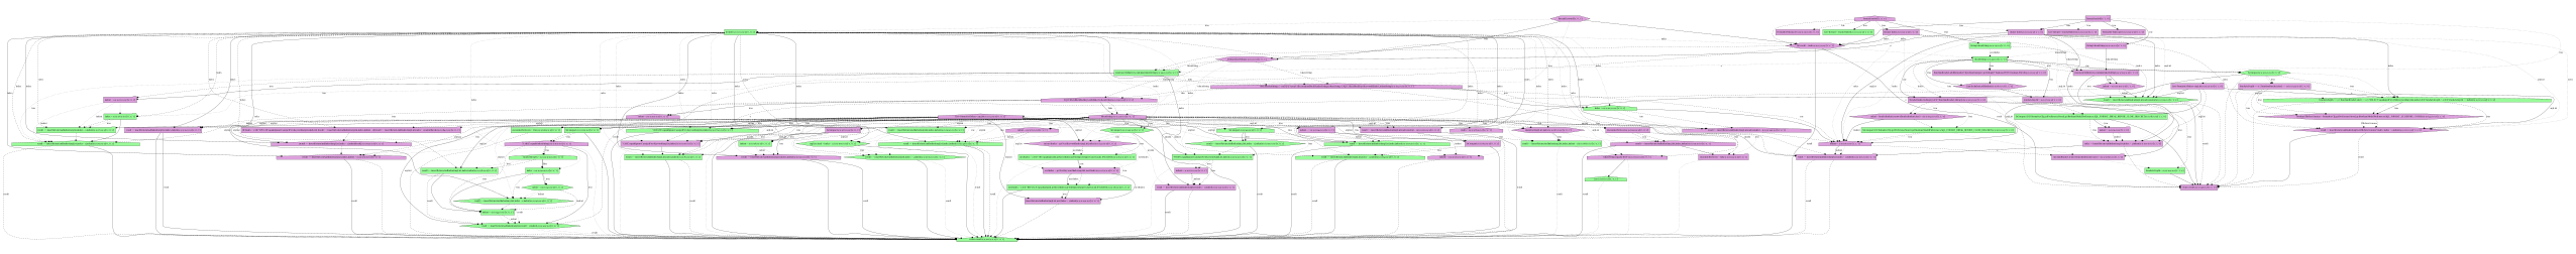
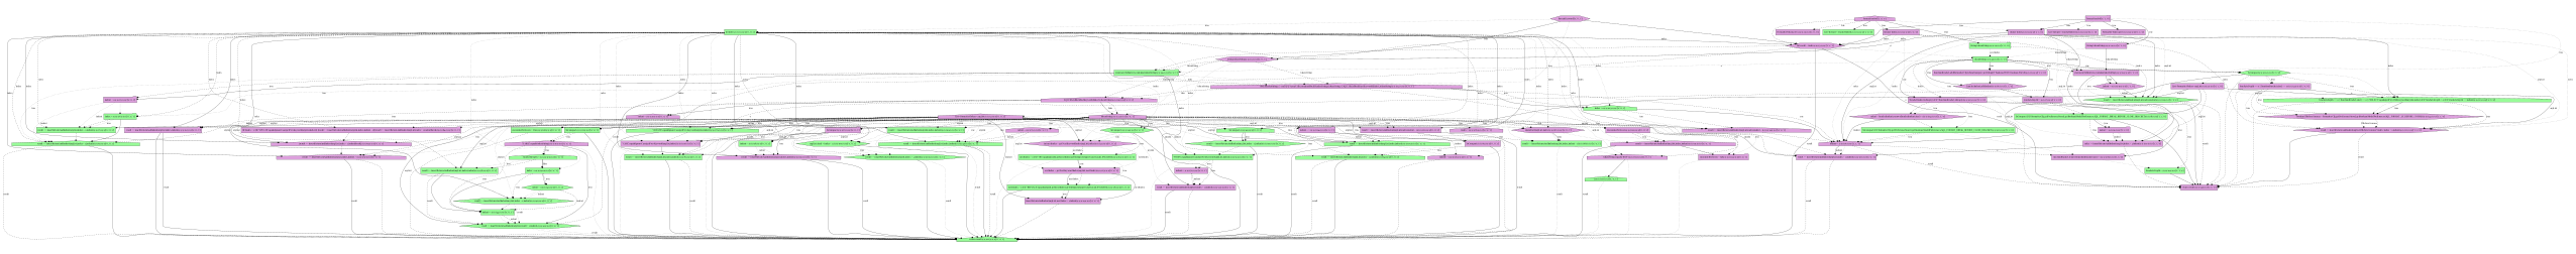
  digraph {
    fontname="Playfair Display"
    node [fillcolor=plum fontname="Playfair Display" shape=box style=filled]
    edge [arrowhead=diamond fontname="Playfair Display" style=dashed]
    n1 [fillcolor=palegreen label="\"WHEN\".equalsIgnoreCase(getNextKeyword(argList,index))@@@51@@@['0', '0', '1']"]
    n2 [label="indent++@@@52@@@['0', '0', '1']"]
    n3 [label="result += insertReturnAndIndent(argList,index + 1,indent)@@@53@@@['0', '0', '1']"]
    n4 [fillcolor=palegreen label="return result@@@117@@@['0', '0', '1']" shape=house]
    n5 [fillcolor=palegreen label="result += insertReturnAndIndent(argList,index,indent)@@@38@@@['0', '0', '1']"]
    n6 [fillcolor=palegreen label="result += insertReturnAndIndent(argList,result + 1,indent)@@@45@@@['0', '0', '1']" shape=hexagon]
    n7 [fillcolor=palegreen label="indent++@@@44@@@['0', '0', '1']" shape=folder]
    n8 [fillcolor=palegreen label="result += insertReturnAndIndent(argList,index - 1,indent)@@@42@@@['0', '0', '1']" shape=hexagon]
    n9 [label="tokenString@@@23@@@['0', '0', '1']" shape=house]
    n10 [fillcolor=palegreen label="result += insertReturnAndIndent(argList,index,indent)@@@82@@@['0', '0', '1']"]
    n11 [label="!isCompact@@@57@@@['0', '0', '1']" shape=folder]
    n12 [label="{if (index > 1) {if (\"UPDATE\".equalsIgnoreCase(getPrevKeyword(argList,index))) {result += insertReturnAndIndent(argList,index,indent - 1)}}result += insertReturnAndIndent(argList,index + 1,indent)break}@@@84@@@['0', '0', '1']" shape=folder]
    n13 [label="!encounterBetween@@@110@@@['0', '0', '1']"]
    n14 [fillcolor=palegreen label="!isCompact@@@35@@@['0', '0', '1']"]
    n15 [label="indent -= 2@@@104@@@['0', '0', '1']" shape=folder]
    n16 [label="indent++@@@106@@@['0', '0', '1']" shape=house]
    n17 [fillcolor=palegreen label="result += insertReturnAndIndent(argList,index,indent)@@@105@@@['0', '0', '1']" shape=house]
    n18 [fillcolor=palegreen label="!isCompact@@@24@@@['0', '0', '1']" shape=hexagon]
    n19 [label="!isCompact@@@63@@@['0', '0', '1']"]
    n20 [fillcolor=palegreen label="argList.size() < index + 3@@@100@@@['0', '0', '1']" shape=hexagon]
    n21 [label="tokenString.equals(\"JOIN\")@@@70@@@['0', '0', '1']" shape=house]
    n22 [fillcolor=palegreen label="result += insertReturnAndIndent(argList,index,indent)@@@99@@@['0', '0', '1']"]
    n23 [label="encounterBetween = false@@@113@@@['0', '0', '1']" shape=folder]
    n24 [fillcolor=palegreen label="result += insertReturnAndIndent(argList,index,indent)@@@74@@@['0', '0', '1']" shape=house]
    n25 [label="\"CASE\".equalsIgnoreCase(getPrevKeyword(argList,index))@@@79@@@['0', '0', '1']" shape=folder]
    n26 [label="{result += insertReturnAndIndent(argList,index + 1,indent)break}@@@93@@@['0', '0', '1']" shape=house]
    n27 [fillcolor=palegreen label="!isCompact@@@49@@@['0', '0', '1']" shape=house]
    n28 [label="isJoinStart(argList,index)@@@67@@@['0', '0', '1']" shape=hexagon]
    n29 [fillcolor=palegreen label="\"CREATE\".equalsIgnoreCase(getPrevKeyword(argList,index))@@@76@@@['0', '0', '1']" shape=house]
    n30 [label="index > 1@@@85@@@['0', '0', '1']" shape=house]
    n31 [label="indent--@@@73@@@['0', '0', '1']" shape=house]
    n32 [label="result += insertReturnAndIndent(argList,index,indent + 1)@@@97@@@['0', '0', '1']" shape=house]
    n33 [fillcolor=palegreen label="encounterBetween = true@@@108@@@['0', '0', '1']"]
    n34 [label="result += insertReturnAndIndent(argList,index,indent - 1)@@@62@@@['0', '0', '1']"]
    n35 [label="result += insertReturnAndIndent(argList,index,indent)@@@59@@@['0', '0', '1']" shape=house]
    n36 [fillcolor=palegreen label="indent--@@@58@@@['0', '0', '1']"]
    n37 [label="result += insertReturnAndIndent(argList,index,indent)@@@111@@@['0', '0', '1']" shape=house]
    n38 [label="!\"TABLE\".equals(tokenString)@@@36@@@['0', '0', '1']" shape=house]
    n39 [label="int nextIndex = getNextKeywordIndex(argList,index)@@@25@@@['0', '0', '1']" shape=hexagon]
    n40 [fillcolor=palegreen label="nextIndex > 0 && \"OR\".equals(argList.get(nextIndex).getString().toUpperCase(Locale.ENGLISH))@@@26@@@['0', '0', '1']" shape=folder]
    n41 [fillcolor=palegreen label="result += insertReturnAndIndent(argList,index + 1,indent)@@@64@@@['0', '0', '1']" shape=house]
    n42 [fillcolor=palegreen label="result += insertReturnAndIndent(argList,index + 3,indent)@@@101@@@['0', '0', '1']" shape=hexagon]
    n43 [fillcolor=palegreen label="{}@@@70@@@['0', '0', '1']" shape=house]
    n44 [fillcolor=palegreen label="result += insertReturnAndIndent(argList,index - 1,indent)@@@50@@@['0', '0', '1']" shape=hexagon]
    n45 [fillcolor=palegreen label="result += insertReturnAndIndent(argList,index,indent - 1)@@@68@@@['0', '0', '1']"]
    n46 [label="insertReturnAndIndent(argList,nextIndex + 1,indent)@@@29@@@['0', '0', '1']" shape=folder]
    n47 [label="formatSymbol['1', '0', '0']" shape=house]
    n48 [label="Integer index@@@2@@@['1', '1', '0']" shape=folder]
    n49 [label="Integer index@@@2@@@['1', '0', '0']"]
    n50 [fillcolor=palegreen label="String tokenString@@@2@@@['1', '0', '0']" shape=folder]
    n51 [label="int result = index@@@3@@@['1', '1', '1']" shape=hexagon]
    n52 [label="FormatterToken prev@@@2@@@['1', '0', '0']"]
    n53 [fillcolor=palegreen label="List<Integer> bracketIndent@@@2@@@['1', '0', '0']"]
    n54 [label="String tokenString@@@2@@@['0', '0', '1']" shape=hexagon]
    n55 [label="result += insertReturnAndIndent(argList,lfBeforeComma? index: index + 1,indent)@@@25@@@['1', '1', '0']" shape=hexagon]
    n56 [fillcolor=palegreen label="result += insertReturnAndIndent(argList,index,indent)@@@31@@@['1', '1', '0']" shape=hexagon]
    n57 [fillcolor=palegreen label="bracketsDepth <= 0 || functionBracket.size() == 0 || (\"SELECT\".equals(getPrevDMLKeyword(argList,index)) && bracketsDepth > 0 && bracketsDepth == indent)@@@23@@@['0', '1', '0']" shape=house]
    n58 [label="index += insertReturnAndIndent(argList,index + 1,indent)@@@10@@@['1', '1', '0']"]
    n59 [label="indent++@@@16@@@['1', '1', '1']" shape=house]
    n60 [label="statementDelimiters.contains(tokenString)@@@29@@@['1', '1', '0']"]
    n61 [fillcolor=palegreen label="tokenString@@@4@@@['1', '1', '0']"]
    n62 [fillcolor=palegreen label="statementDelimiters.contains(tokenString)@@@4@@@['0', '0', '1']" shape=folder]
    n63 [label="return result@@@34@@@['1', '1', '0']"]
    n64 [label="blockHeaderStrings != null && ArrayUtils.contains(blockHeaderStrings,tokenString) || SQLUtils.isBlockStartKeyword(dialect,tokenString)@@@12@@@['0', '0', '1']" shape=house]
    n65 [label="SQLUtils.isBlockEndKeyword(dialect,tokenString)@@@19@@@['0', '0', '1']" shape=house]
    n66 [label="boolean lfBeforeComma = formatterCfg.getPreferenceStore().getBoolean(ModelPreferences.SQL_FORMAT_LF_BEFORE_COMMA)@@@24@@@['1', '1', '0']" shape=hexagon]
    n67 [label="result += insertReturnAndIndent(argList,index + 1,indent)@@@17@@@['0', '0', '1']" shape=folder]
    n68 [label="functionBracket.remove(functionBracket.size() - 1)@@@18@@@['1', '1', '0']" shape=folder]
    n69 [fillcolor=palegreen label="index > 0@@@40@@@['0', '0', '1']"]
    n70 [fillcolor=palegreen label="indent = 0@@@41@@@['0', '0', '1']" shape=hexagon]
    n71 [fillcolor=palegreen label="result += insertReturnAndIndent(argList,index + 1,indent)@@@9@@@['0', '0', '1']" shape=house]
    n72 [fillcolor=palegreen label="index > 0@@@6@@@['0', '0', '1']" shape=folder]
    n73 [label="indent = 0@@@5@@@['0', '0', '1']" shape=folder]
    n74 [fillcolor=palegreen label="index > 0@@@13@@@['0', '0', '1']" shape=house]
    n75 [fillcolor=palegreen label="result += insertReturnAndIndent(argList,index - 1,indent)@@@7@@@['0', '0', '1']" shape=folder]
    n76 [label="result += insertReturnAndIndent(argList,index,indent - 1)@@@14@@@['0', '0', '1']" shape=house]
    n77 [label="indent--@@@20@@@['0', '0', '1']" shape=house]
    n78 [label="result += insertReturnAndIndent(argList,index,indent)@@@21@@@['0', '0', '1']" shape=folder]
    n79 [label="bracketIndent.add(indent)@@@6@@@['1', '1', '0']" shape=hexagon]
    n80 [label="bracketsDepth++@@@7@@@['1', '1', '0']"]
    n81 [fillcolor=palegreen label="!isCompact && formatterCfg.getPreferenceStore().getBoolean(ModelPreferences.SQL_FORMAT_BREAK_BEFORE_CLOSE_BRACKET)@@@8@@@['1', '1', '0']" shape=folder]
    n82 [label="indent = 0@@@30@@@['1', '1', '0']" shape=hexagon]
    n83 [label="!bracketIndent.isEmpty() && !functionBracket.isEmpty()@@@13@@@['1', '1', '0']"]
    n84 [fillcolor=palegreen label="!isCompact@@@22@@@['1', '1', '0']" shape=hexagon]
    n85 [label="functionBracket.add(formatterCfg.isFunction(prev.getString())? Boolean.TRUE: Boolean.FALSE)@@@5@@@['1', '1', '0']"]
    n86 [fillcolor=palegreen label="bracketsDepth > 0@@@37@@@['0', '0', '1']" shape=house]
    n87 [fillcolor=palegreen label="int index@@@2@@@['0', '0', '1']"]
    n88 [label="nextIndex = getNextKeywordIndex(argList,nextIndex)@@@27@@@['0', '0', '1']"]
    n89 [label="List<FormatterToken> argList@@@2@@@['0', '0', '1']" shape=house]
    n90 [fillcolor=palegreen label="nextIndex > 0 && \"REPLACE\".equals(argList.get(nextIndex).getString().toUpperCase(Locale.ENGLISH))@@@28@@@['0', '0', '1']"]
    n91 [label="List<Integer> bracketIndent@@@2@@@['0', '1', '0']"]
    n92 [fillcolor=palegreen label="bracketsDepth--@@@19@@@['1', '1', '0']" shape=folder]
    n93 [label="indent = bracketIndent.remove(bracketIndent.size() - 1)@@@14@@@['1', '1', '0']" shape=hexagon]
    n94 [fillcolor=palegreen label="!isCompact && formatterCfg.getPreferenceStore().getBoolean(ModelPreferences.SQL_FORMAT_BREAK_BEFORE_CLOSE_BRACKET)@@@15@@@['1', '1', '0']"]
    n95 [label="bracketsDepth <= 0 || functionBracket.size() == 0@@@23@@@['1', '0', '0']"]
    n96 [label="indent++@@@9@@@['1', '1', '0']" shape=folder]
    n97 [label="formatKeyword['0', '0', '1']" shape=hexagon]
    n98 [label="formatSymbol['0', '1', '0']" shape=folder]
    n99 [label="List<FormatterToken> argList@@@2@@@['0', '1', '0']" shape=folder]
    n100 [label="String tokenString@@@2@@@['0', '1', '0']"]
    n101 [label="FormatterToken prev@@@2@@@['0', '1', '0']"]
    n1 -> n2 [arrowhead=dot style=dotted]
    n1 -> n2 [arrowhead=dot label=true]
    n1 -> n3 [label=true]
    n1 -> n4 [arrowhead=dot style=dotted]
    n2 -> n3 [arrowhead=dot]
    n2 -> n3 [arrowhead=dot label=indent]
    n3 -> n4
    n3 -> n4 [arrowhead=dot label=result style=solid]
    n5 -> n6 [arrowhead=dot label=result]
    n5 -> n7 [style=solid]
    n6 -> n4 [arrowhead=dot label=result style=dotted]
    n6 -> n4 [arrowhead=dot style=dotted]
    n7 -> n6 [style=dotted]
    n7 -> n6 [arrowhead=dot label=indent]
    n8 -> n6 [label=result style=dotted]
    n8 -> n7
    n9 -> n4 [style=dotted]
    n9 -> n10 [arrowhead=dot label=true style=dotted]
    n9 -> n10
    n9 -> n11 [arrowhead=dot label=true style=dotted]
    n9 -> n11 [style=solid]
    n9 -> n12 [arrowhead=dot style=dotted]
    n9 -> n13 [arrowhead=dot label=true style=dotted]
    n9 -> n13
    n9 -> n14
    n9 -> n14 [label=true style=solid]
    n9 -> n15 [label=true style=dotted]
    n9 -> n15 [style=dotted]
    n9 -> n16 [label=true style=dotted]
    n9 -> n17 [label=true style=solid]
    n9 -> n18 [arrowhead=dot label=true style=solid]
    n9 -> n18 [style=dotted]
    n9 -> n19 [label=true style=solid]
    n9 -> n20 [arrowhead=dot label=true style=dotted]
    n9 -> n21 [arrowhead=dot label=true]
    n9 -> n22 [arrowhead=dot label=true style=dotted]
    n9 -> n22 [style=dotted]
    n9 -> n23 [arrowhead=dot label=true style=dotted]
    n9 -> n24 [label=true style=dotted]
    n9 -> n25 [label=true]
    n9 -> n25 [style=solid]
    n9 -> n26 [arrowhead=dot]
    n9 -> n27 [style=dotted]
    n9 -> n27 [arrowhead=dot label=true]
    n9 -> n28 [arrowhead=dot]
    n9 -> n28 [arrowhead=dot label=true style=dotted]
    n9 -> n29 [label=true style=solid]
    n9 -> n29
    n9 -> n30 [arrowhead=dot label=true]
    n9 -> n31 [arrowhead=dot label=true style=dotted]
    n9 -> n31 [style=dotted]
    n9 -> n32 [label=true style=dotted]
    n9 -> n32 [style=dotted]
    n9 -> n33 [arrowhead=dot]
    n9 -> n33 [label=true style=solid]
    n9 -> n34 [arrowhead=dot label=true]
    n9 -> n34 [arrowhead=dot style=dotted]
    n10 -> n4 [label=result]
    n10 -> n4 [style=solid]
    n11 -> n4 [arrowhead=dot style=solid]
    n11 -> n35 [arrowhead=dot label=true style=solid]
    n11 -> n36 [arrowhead=dot style=dotted]
    n11 -> n36 [label=true style=solid]
    n12 -> n26
    n13 -> n23
    n13 -> n37
    n13 -> n37 [arrowhead=dot label=true]
    n14 -> n4 [arrowhead=dot style=solid]
    n14 -> n38 [label=true]
    n14 -> n38 [arrowhead=dot]
    n15 -> n16 [arrowhead=dot label=indent]
    n15 -> n17 [arrowhead=dot label=indent]
    n15 -> n17 [style=solid]
    n16 -> n4
    n17 -> n4 [label=result style=solid]
    n17 -> n16 [style=dotted]
    n18 -> n4 [arrowhead=dot style=solid]
    n18 -> n39 [arrowhead=dot label=true style=dotted]
    n18 -> n39 [style=dotted]
    n18 -> n40 [label=true]
    n19 -> n4 [style=solid]
    n19 -> n41 [arrowhead=dot label=true]
    n19 -> n41 [style=dotted]
    n20 -> n4 [style=solid]
    n20 -> n42 [arrowhead=dot style=dotted]
    n20 -> n42 [label=true style=dotted]
    n21 -> n4 [style=dotted]
    n21 -> n43 [arrowhead=dot style=solid]
    n22 -> n4 [arrowhead=dot label=result style=dotted]
    n22 -> n20 [style=dotted]
    n23 -> n4 [arrowhead=dot style=dotted]
    n24 -> n4 [style=solid]
    n24 -> n4 [label=result]
    n25 -> n4 [style=dotted]
    n25 -> n10 [arrowhead=dot style=solid]
    n26 -> n32
    n27 -> n1 [label=true style=dotted]
    n27 -> n4 [arrowhead=dot]
    n27 -> n44 [arrowhead=dot style=solid]
    n27 -> n44 [label=true style=solid]
    n28 -> n21 [style=dotted]
    n28 -> n45 [style=dotted]
    n28 -> n45 [label=true style=solid]
    n29 -> n4 [style=solid]
    n29 -> n25
    n31 -> n24 [arrowhead=dot label=indent]
    n31 -> n24
    n32 -> n4
    n32 -> n4 [arrowhead=dot label=result style=solid]
    n33 -> n4 [arrowhead=dot]
    n34 -> n4 [label=result style=solid]
    n34 -> n19 [style=solid]
    n35 -> n4 [style=solid]
    n35 -> n4 [label=result style=solid]
    n36 -> n35 [arrowhead=dot style=dotted]
    n36 -> n35 [arrowhead=dot label=indent style=dotted]
    n37 -> n4 [arrowhead=dot label=result style=solid]
    n37 -> n23 [arrowhead=dot style=solid]
    n38 -> n4 [style=dotted]
    n38 -> n6 [arrowhead=dot label=true style=solid]
    n38 -> n7 [arrowhead=dot label=true]
    n38 -> n86 [arrowhead=dot]
    n38 -> n86 [arrowhead=dot label=true style=solid]
    n39 -> n40 [arrowhead=dot label=nextIndex style=dotted]
    n39 -> n40 [arrowhead=dot]
    n39 -> n88 [arrowhead=dot label=nextIndex style=dotted]
    n40 -> n4 [style=dotted]
    n40 -> n88 [arrowhead=dot]
    n40 -> n88 [label=true style=solid]
    n40 -> n90 [label=true style=dotted]
    n41 -> n4 [arrowhead=dot style=solid]
    n41 -> n4 [arrowhead=dot label=result]
    n42 -> n4 [arrowhead=dot style=solid]
    n42 -> n4 [arrowhead=dot label=result style=dotted]
    n43 -> n4 [style=dotted]
    n44 -> n1 [arrowhead=dot]
    n44 -> n4 [arrowhead=dot label=result style=solid]
    n45 -> n4 [arrowhead=dot label=result style=dotted]
    n45 -> n21 [style=dotted]
    n46 -> n4 [arrowhead=dot]
    n47 -> n48 [label=true style=dotted]
    n47 -> n49 [label=true]
    n47 -> n50 [arrowhead=dot label=true style=solid]
    n47 -> n51 [arrowhead=dot]
    n47 -> n52 [label=true]
    n47 -> n53 [label=true style=solid]
    n48 -> n51 [arrowhead=dot label=index style=dotted]
    n48 -> n54 [arrowhead=dot label=0 style=solid]
    n48 -> n55 [arrowhead=dot label=argList style=dotted]
    n48 -> n55 [arrowhead=dot label=index style=dotted]
    n48 -> n56 [label=argList style=dotted]
    n48 -> n56 [label=index style=solid]
    n48 -> n57 [label=index style=solid]
    n48 -> n58 [arrowhead=dot label=argList style=dotted]
    n48 -> n58 [label=index style=solid]
    n48 -> n59 [label=index style=dotted]
    n48 -> n59 [label=argList style=solid]
    n49 -> n51 [label=index style=solid]
    n49 -> n55 [label=index]
    n49 -> n56 [label=index]
    n49 -> n58 [arrowhead=dot label=index style=dotted]
    n49 -> n59 [arrowhead=dot label=index style=dotted]
    n50 -> n60 [arrowhead=dot label=tokenString]
    n50 -> n61 [arrowhead=dot label=nextIndex style=dotted]
    n51 -> n4 [label=result style=solid]
    n51 -> n6 [arrowhead=dot label=result]
    n51 -> n61 [arrowhead=dot style=dotted]
    n51 -> n62
    n51 -> n63 [arrowhead=dot label=result style=solid]
    n54 -> n9 [label=tokenString style=dotted]
    n54 -> n62 [label=tokenString]
    n54 -> n64 [arrowhead=dot label=tokenString]
    n54 -> n65 [arrowhead=dot label=tokenString]
    n55 -> n63 [style=solid]
    n55 -> n63 [label=result]
    n56 -> n63 [arrowhead=dot label=result]
    n56 -> n63
    n57 -> n55 [label=true]
    n57 -> n63
    n57 -> n66 [label=true style=solid]
    n57 -> n66 [style=dotted]
    n58 -> n63 [arrowhead=dot]
    n58 -> n67 [arrowhead=dot label=0 style=solid]
+   n59 -> n63 [label=result]
    n59 -> n67 [style=dotted]
    n59 -> n67 [arrowhead=dot label=indent style=solid]
    n59 -> n68 [arrowhead=dot]
    n60 -> n56 [arrowhead=dot label=true style=dotted]
    n60 -> n63 [arrowhead=dot style=solid]
    n60 -> n82 [arrowhead=dot style=solid]
    n60 -> n82 [label=true style=solid]
    n61 -> n60 [style=dotted]
    n61 -> n60 [label=true]
    n61 -> n62 [label=0 style=dotted]
    n61 -> n79 [label=true style=solid]
    n61 -> n80 [arrowhead=dot label=true style=solid]
    n61 -> n81 [arrowhead=dot label=true style=dotted]
    n61 -> n83 [arrowhead=dot]
    n61 -> n83 [label=true style=solid]
    n61 -> n84 [label=true style=solid]
    n61 -> n84 [arrowhead=dot]
    n61 -> n85 [style=solid]
    n61 -> n85 [label=true style=dotted]
    n62 -> n64 [arrowhead=dot label=false]
    n62 -> n64 [style=dotted]
    n62 -> n71 [label=true style=dotted]
    n62 -> n72 [label=true style=dotted]
    n62 -> n73 [arrowhead=dot style=solid]
    n62 -> n73 [label=true]
    n64 -> n59 [arrowhead=dot label=true]
    n64 -> n65 [arrowhead=dot label=false style=dotted]
    n64 -> n65
    n64 -> n67 [arrowhead=dot label=true]
    n64 -> n74 [arrowhead=dot style=solid]
    n64 -> n74 [arrowhead=dot label=true]
    n65 -> n9
    n65 -> n9 [label=false style=solid]
    n65 -> n77 [label=true style=solid]
    n65 -> n77 [arrowhead=dot]
    n65 -> n78 [arrowhead=dot label=true]
    n66 -> n55
    n66 -> n55 [arrowhead=dot label=lfBeforeComma style=dotted]
    n67 -> n4 [label=result]
    n67 -> n4 [arrowhead=dot]
    n68 -> n92 [style=dotted]
    n69 -> n7 [arrowhead=dot style=solid]
    n69 -> n8 [arrowhead=dot label=true]
    n69 -> n70 [style=solid]
    n69 -> n70 [arrowhead=dot label=true]
    n70 -> n7 [label=indent]
    n70 -> n8 [arrowhead=dot style=dotted]
    n70 -> n8 [arrowhead=dot label=indent style=dotted]
    n71 -> n4 [style=solid]
    n71 -> n4 [label=result]
    n72 -> n71 [style=solid]
    n72 -> n75 [label=true style=dotted]
    n72 -> n75 [arrowhead=dot]
    n73 -> n71 [label=indent style=dotted]
    n73 -> n72 [arrowhead=dot style=dotted]
    n73 -> n75 [arrowhead=dot label=indent style=dotted]
    n74 -> n59 [style=solid]
    n74 -> n76
    n74 -> n76 [label=true style=dotted]
    n75 -> n71 [arrowhead=dot]
    n76 -> n59 [arrowhead=dot]
    n77 -> n78 [label=indent style=dotted]
    n77 -> n78 [arrowhead=dot]
    n78 -> n4 [arrowhead=dot style=solid]
    n78 -> n4 [label=result style=solid]
    n79 -> n80 [style=solid]
    n80 -> n81 [arrowhead=dot]
    n81 -> n58 [label=true]
    n81 -> n63 [style=solid]
    n81 -> n96 [arrowhead=dot label=true style=dotted]
    n81 -> n96 [style=solid]
    n82 -> n36 [arrowhead=dot label=0]
    n82 -> n56 [arrowhead=dot style=solid]
    n82 -> n56 [label=indent]
    n83 -> n63 [arrowhead=dot]
    n83 -> n68 [label=true style=solid]
    n83 -> n92 [label=true]
    n83 -> n93 [label=true style=dotted]
    n83 -> n93
    n83 -> n94 [label=true style=dotted]
    n84 -> n27 [label=0 style=solid]
    n84 -> n57 [style=dotted]
    n84 -> n57 [arrowhead=dot label=true]
    n84 -> n63 [arrowhead=dot]
    n84 -> n95 [arrowhead=dot style=dotted]
    n84 -> n95 [label=true]
    n85 -> n79 [style=solid]
    n86 -> n5 [arrowhead=dot label=true style=dotted]
    n86 -> n5
    n86 -> n69 [arrowhead=dot label=false style=solid]
    n86 -> n69 [style=solid]
    n87 -> n1 [arrowhead=dot label=index style=dotted]
    n87 -> n3 [arrowhead=dot label=index style=solid]
    n87 -> n5 [arrowhead=dot label=index]
    n87 -> n8 [label=index style=solid]
    n87 -> n10 [arrowhead=dot label=index style=dotted]
    n87 -> n12 [label=index]
    n87 -> n17 [label=index style=solid]
    n87 -> n20 [label=index style=solid]
    n87 -> n22 [label=index]
    n87 -> n24 [arrowhead=dot label=index style=solid]
    n87 -> n25 [label=index style=dotted]
    n87 -> n26 [label=index style=solid]
    n87 -> n28 [arrowhead=dot label=index]
    n87 -> n29 [arrowhead=dot label=index style=dotted]
    n87 -> n32 [arrowhead=dot label=index style=solid]
    n87 -> n34 [label=index style=solid]
    n87 -> n35 [label=index style=solid]
    n87 -> n37 [arrowhead=dot label=index style=dotted]
    n87 -> n39 [label=index style=dotted]
    n87 -> n41 [label=index]
    n87 -> n42 [label=index style=dotted]
    n87 -> n44 [label=index]
    n87 -> n45 [label=index style=dotted]
-   n87 -> n51 [label=index style=dotted]
+   n87 -> n51 [label=index style=solid]
    n87 -> n67 [label=index]
    n87 -> n69 [arrowhead=dot label=index style=dotted]
    n87 -> n71 [label=index]
    n87 -> n72 [label=index]
    n87 -> n74 [arrowhead=dot label=index style=dotted]
    n87 -> n75 [arrowhead=dot label=index]
    n87 -> n76 [arrowhead=dot label=index style=solid]
    n87 -> n78 [arrowhead=dot label=index style=solid]
    n88 -> n46 [arrowhead=dot label=nextIndex style=solid]
    n88 -> n90 [arrowhead=dot]
    n88 -> n90 [arrowhead=dot label=nextIndex style=solid]
    n89 -> n1 [arrowhead=dot label=argList style=solid]
    n89 -> n3 [label=argList style=dotted]
    n89 -> n5 [arrowhead=dot label=argList style=solid]
    n89 -> n6 [arrowhead=dot label=argList style=solid]
    n89 -> n8 [label=argList style=dotted]
    n89 -> n10 [label=argList]
    n89 -> n12 [arrowhead=dot label=argList]
    n89 -> n17 [arrowhead=dot label=argList style=solid]
    n89 -> n22 [label=argList]
    n89 -> n24 [arrowhead=dot label=argList style=dotted]
    n89 -> n25 [label=argList style=dotted]
    n89 -> n26 [label=argList style=solid]
    n89 -> n28 [label=argList style=dotted]
    n89 -> n29 [label=argList style=solid]
    n89 -> n32 [label=argList]
    n89 -> n34 [arrowhead=dot label=argList style=dotted]
    n89 -> n35 [label=argList style=dotted]
    n89 -> n37 [label=argList style=dotted]
    n89 -> n39 [label=argList style=solid]
    n89 -> n41 [arrowhead=dot label=argList]
    n89 -> n42 [label=argList]
    n89 -> n44 [label=argList style=dotted]
    n89 -> n45 [arrowhead=dot label=argList]
    n89 -> n46 [label=argList style=solid]
    n89 -> n67 [label=argList style=solid]
    n89 -> n71 [label=argList]
    n89 -> n75 [label=argList style=solid]
    n89 -> n76 [arrowhead=dot label=argList]
    n89 -> n78 [arrowhead=dot label=argList style=dotted]
    n89 -> n88 [arrowhead=dot label=argList style=dotted]
    n90 -> n4 [arrowhead=dot style=solid]
    n90 -> n46 [label=true style=dotted]
    n90 -> n46 [arrowhead=dot style=solid]
    n92 -> n63 [arrowhead=dot style=solid]
    n93 -> n59 [arrowhead=dot label=indent style=solid]
    n93 -> n94 [arrowhead=dot]
    n94 -> n59
    n94 -> n59 [label=true style=dotted]
    n94 -> n68 [arrowhead=dot style=dotted]
    n95 -> n55 [arrowhead=dot label=true style=dotted]
    n95 -> n57 [label=0 style=solid]
    n95 -> n63
    n95 -> n66
    n95 -> n66 [label=true]
    n96 -> n58 [arrowhead=dot label=indent]
    n96 -> n58 [arrowhead=dot style=dotted]
    n97 -> n51 [style=solid]
    n97 -> n54 [arrowhead=dot label=true style=solid]
    n97 -> n87 [label=true style=dotted]
    n97 -> n89 [arrowhead=dot label=true style=dotted]
    n98 -> n48 [label=true style=solid]
    n98 -> n51 [arrowhead=dot style=solid]
    n98 -> n91 [arrowhead=dot label=true style=dotted]
    n98 -> n99 [label=true style=dotted]
    n98 -> n100 [label=true style=solid]
    n98 -> n101 [label=true style=solid]
    n99 -> n55 [arrowhead=dot label=argList style=solid]
    n99 -> n56 [label=argList style=solid]
    n99 -> n57 [arrowhead=dot label=argList style=dotted]
    n99 -> n58 [label=argList]
    n99 -> n59 [label=argList style=solid]
    n100 -> n60 [label=tokenString style=solid]
    n100 -> n61 [arrowhead=dot label=tokenString style=dotted]
  }
